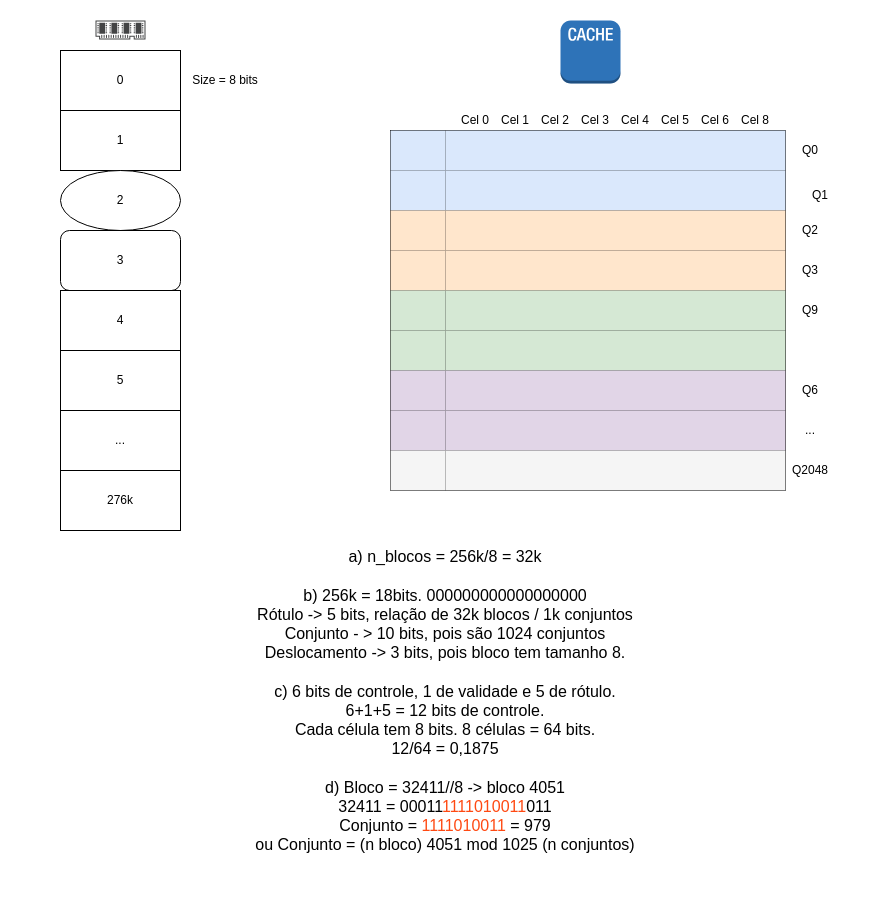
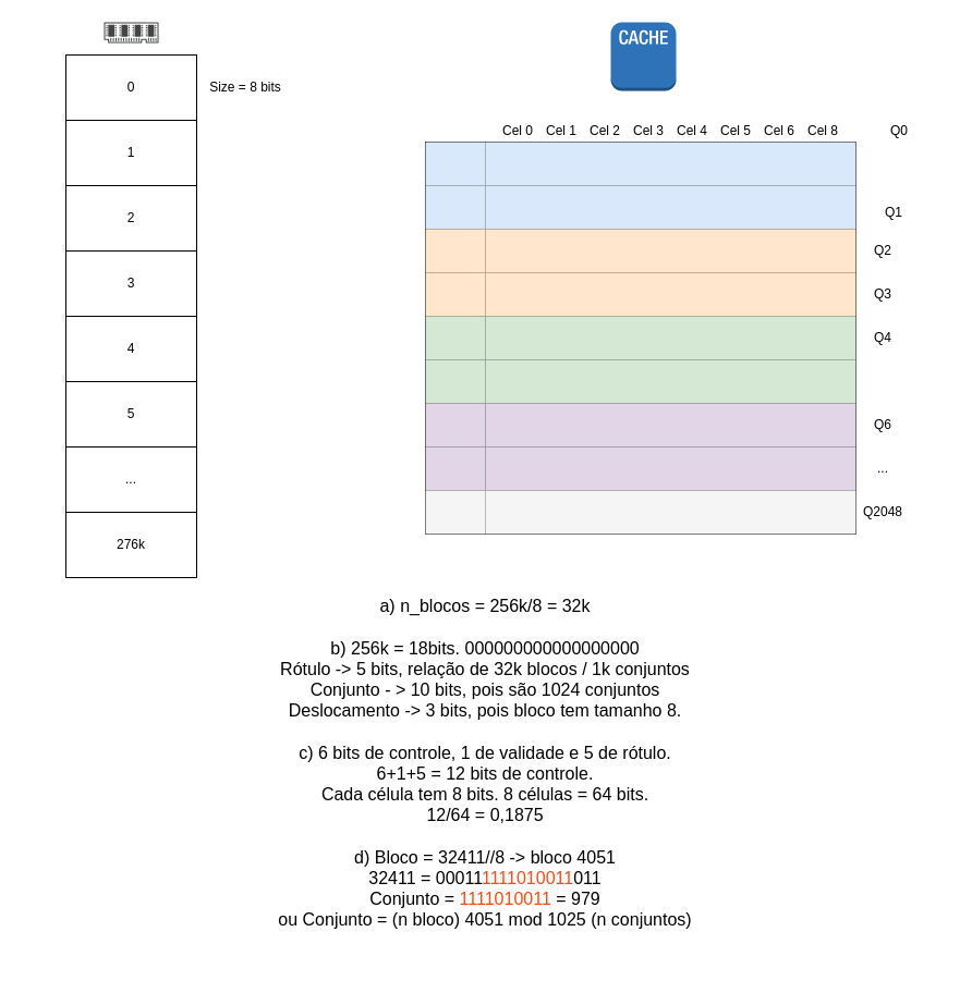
  <mxCell id="0" />
  <mxCell id="1" parent="0" />
  <mxCell id="2" value="0" style="rounded=0;whiteSpace=wrap;html=1;" parent="1" vertex="1"><mxGeometry x="60" y="50" width="120" height="60" as="geometry" /></mxCell>
  <mxCell id="3" value="1" style="rounded=0;whiteSpace=wrap;html=1;" parent="1" vertex="1"><mxGeometry x="60" y="110" width="120" height="60" as="geometry" /></mxCell>
- <mxCell id="4" value="2" style="ellipse;whiteSpace=wrap;html=1;" parent="1" vertex="1"><mxGeometry x="60" y="170" width="120" height="60" as="geometry" /></mxCell>
- <mxCell id="5" value="3" style="whiteSpace=wrap;html=1;rounded=1;" parent="1" vertex="1"><mxGeometry x="60" y="230" width="120" height="60" as="geometry" /></mxCell>
+ <mxCell id="4" value="2" style="rounded=0;whiteSpace=wrap;html=1;" parent="1" vertex="1"><mxGeometry x="60" y="170" width="120" height="60" as="geometry" /></mxCell>
+ <mxCell id="5" value="3" style="rounded=0;whiteSpace=wrap;html=1;" parent="1" vertex="1"><mxGeometry x="60" y="230" width="120" height="60" as="geometry" /></mxCell>
  <mxCell id="6" value="4" style="rounded=0;whiteSpace=wrap;html=1;" parent="1" vertex="1"><mxGeometry x="60" y="290" width="120" height="60" as="geometry" /></mxCell>
  <mxCell id="7" value="5" style="rounded=0;whiteSpace=wrap;html=1;" parent="1" vertex="1"><mxGeometry x="60" y="350" width="120" height="60" as="geometry" /></mxCell>
  <mxCell id="8" value="..." style="rounded=0;whiteSpace=wrap;html=1;" parent="1" vertex="1"><mxGeometry x="60" y="410" width="120" height="60" as="geometry" /></mxCell>
  <mxCell id="9" value="276k" style="rounded=0;whiteSpace=wrap;html=1;" parent="1" vertex="1"><mxGeometry x="60" y="470" width="120" height="60" as="geometry" /></mxCell>
  <mxCell id="10" value="Size = 8 bits" style="text;html=1;strokeColor=none;fillColor=none;align=center;verticalAlign=middle;whiteSpace=wrap;rounded=0;" parent="1" vertex="1"><mxGeometry x="180" y="50" width="90" height="60" as="geometry" /></mxCell>
  <mxCell id="11" value="" style="pointerEvents=1;shadow=0;dashed=0;html=1;strokeColor=none;fillColor=#434445;aspect=fixed;labelPosition=center;verticalLabelPosition=bottom;verticalAlign=top;align=center;outlineConnect=0;shape=mxgraph.vvd.memory;" parent="1" vertex="1"><mxGeometry x="95" y="20" width="50" height="19" as="geometry" /></mxCell>
  <mxCell id="12" value="" style="outlineConnect=0;dashed=0;verticalLabelPosition=bottom;verticalAlign=top;align=center;html=1;shape=mxgraph.aws3.cache_node;fillColor=#2E73B8;gradientColor=none;" parent="1" vertex="1"><mxGeometry x="560" y="20" width="60" height="63" as="geometry" /></mxCell>
  <mxCell id="13" value="" style="shape=table;html=1;whiteSpace=wrap;startSize=0;container=1;collapsible=0;childLayout=tableLayout;" parent="1" vertex="1"><mxGeometry x="390" y="130" width="395" height="360" as="geometry" /></mxCell>
  <mxCell id="14" value="" style="shape=partialRectangle;html=1;whiteSpace=wrap;collapsible=0;dropTarget=0;pointerEvents=0;fillColor=none;top=0;left=0;bottom=0;right=0;points=[[0,0.5],[1,0.5]];portConstraint=eastwest;" parent="13" vertex="1"><mxGeometry width="395" height="40" as="geometry" /></mxCell>
  <mxCell id="15" value="" style="shape=partialRectangle;html=1;whiteSpace=wrap;connectable=0;fillColor=#dae8fc;top=0;left=0;bottom=0;right=0;overflow=hidden;strokeColor=#6c8ebf;" parent="14" vertex="1"><mxGeometry width="55" height="40" as="geometry" /></mxCell>
  <mxCell id="16" value="" style="shape=partialRectangle;html=1;whiteSpace=wrap;connectable=0;fillColor=#dae8fc;top=0;left=0;bottom=0;right=0;overflow=hidden;strokeColor=#6c8ebf;" parent="14" vertex="1"><mxGeometry x="55" width="340" height="40" as="geometry" /></mxCell>
  <mxCell id="17" value="" style="shape=partialRectangle;html=1;whiteSpace=wrap;collapsible=0;dropTarget=0;pointerEvents=0;fillColor=none;top=0;left=0;bottom=0;right=0;points=[[0,0.5],[1,0.5]];portConstraint=eastwest;" parent="13" vertex="1"><mxGeometry y="40" width="395" height="40" as="geometry" /></mxCell>
  <mxCell id="18" value="" style="shape=partialRectangle;html=1;whiteSpace=wrap;connectable=0;fillColor=#dae8fc;top=0;left=0;bottom=0;right=0;overflow=hidden;strokeColor=#6c8ebf;" parent="17" vertex="1"><mxGeometry width="55" height="40" as="geometry" /></mxCell>
  <mxCell id="19" value="" style="shape=partialRectangle;html=1;whiteSpace=wrap;connectable=0;fillColor=#dae8fc;top=0;left=0;bottom=0;right=0;overflow=hidden;strokeColor=#6c8ebf;" parent="17" vertex="1"><mxGeometry x="55" width="340" height="40" as="geometry" /></mxCell>
  <mxCell id="20" style="shape=partialRectangle;html=1;whiteSpace=wrap;collapsible=0;dropTarget=0;pointerEvents=0;fillColor=none;top=0;left=0;bottom=0;right=0;points=[[0,0.5],[1,0.5]];portConstraint=eastwest;" parent="13" vertex="1"><mxGeometry y="80" width="395" height="40" as="geometry" /></mxCell>
  <mxCell id="21" style="shape=partialRectangle;html=1;whiteSpace=wrap;connectable=0;fillColor=#ffe6cc;top=0;left=0;bottom=0;right=0;overflow=hidden;strokeColor=#d79b00;" parent="20" vertex="1"><mxGeometry width="55" height="40" as="geometry" /></mxCell>
  <mxCell id="22" style="shape=partialRectangle;html=1;whiteSpace=wrap;connectable=0;fillColor=#ffe6cc;top=0;left=0;bottom=0;right=0;overflow=hidden;strokeColor=#d79b00;" parent="20" vertex="1"><mxGeometry x="55" width="340" height="40" as="geometry" /></mxCell>
  <mxCell id="23" style="shape=partialRectangle;html=1;whiteSpace=wrap;collapsible=0;dropTarget=0;pointerEvents=0;fillColor=none;top=0;left=0;bottom=0;right=0;points=[[0,0.5],[1,0.5]];portConstraint=eastwest;" parent="13" vertex="1"><mxGeometry y="120" width="395" height="40" as="geometry" /></mxCell>
  <mxCell id="24" style="shape=partialRectangle;html=1;whiteSpace=wrap;connectable=0;fillColor=#ffe6cc;top=0;left=0;bottom=0;right=0;overflow=hidden;strokeColor=#d79b00;" parent="23" vertex="1"><mxGeometry width="55" height="40" as="geometry" /></mxCell>
  <mxCell id="25" style="shape=partialRectangle;html=1;whiteSpace=wrap;connectable=0;fillColor=#ffe6cc;top=0;left=0;bottom=0;right=0;overflow=hidden;strokeColor=#d79b00;" parent="23" vertex="1"><mxGeometry x="55" width="340" height="40" as="geometry" /></mxCell>
  <mxCell id="26" style="shape=partialRectangle;html=1;whiteSpace=wrap;collapsible=0;dropTarget=0;pointerEvents=0;fillColor=none;top=0;left=0;bottom=0;right=0;points=[[0,0.5],[1,0.5]];portConstraint=eastwest;" parent="13" vertex="1"><mxGeometry y="160" width="395" height="40" as="geometry" /></mxCell>
  <mxCell id="27" style="shape=partialRectangle;html=1;whiteSpace=wrap;connectable=0;fillColor=#d5e8d4;top=0;left=0;bottom=0;right=0;overflow=hidden;strokeColor=#82b366;" parent="26" vertex="1"><mxGeometry width="55" height="40" as="geometry" /></mxCell>
  <mxCell id="28" style="shape=partialRectangle;html=1;whiteSpace=wrap;connectable=0;fillColor=#d5e8d4;top=0;left=0;bottom=0;right=0;overflow=hidden;strokeColor=#82b366;" parent="26" vertex="1"><mxGeometry x="55" width="340" height="40" as="geometry" /></mxCell>
  <mxCell id="29" style="shape=partialRectangle;html=1;whiteSpace=wrap;collapsible=0;dropTarget=0;pointerEvents=0;fillColor=none;top=0;left=0;bottom=0;right=0;points=[[0,0.5],[1,0.5]];portConstraint=eastwest;" parent="13" vertex="1"><mxGeometry y="200" width="395" height="40" as="geometry" /></mxCell>
  <mxCell id="30" style="shape=partialRectangle;html=1;whiteSpace=wrap;connectable=0;fillColor=#d5e8d4;top=0;left=0;bottom=0;right=0;overflow=hidden;strokeColor=#82b366;" parent="29" vertex="1"><mxGeometry width="55" height="40" as="geometry" /></mxCell>
  <mxCell id="31" style="shape=partialRectangle;html=1;whiteSpace=wrap;connectable=0;fillColor=#d5e8d4;top=0;left=0;bottom=0;right=0;overflow=hidden;strokeColor=#82b366;" parent="29" vertex="1"><mxGeometry x="55" width="340" height="40" as="geometry" /></mxCell>
  <mxCell id="32" style="shape=partialRectangle;html=1;whiteSpace=wrap;collapsible=0;dropTarget=0;pointerEvents=0;fillColor=none;top=0;left=0;bottom=0;right=0;points=[[0,0.5],[1,0.5]];portConstraint=eastwest;" parent="13" vertex="1"><mxGeometry y="240" width="395" height="40" as="geometry" /></mxCell>
  <mxCell id="33" style="shape=partialRectangle;html=1;whiteSpace=wrap;connectable=0;fillColor=#e1d5e7;top=0;left=0;bottom=0;right=0;overflow=hidden;strokeColor=#9673a6;" parent="32" vertex="1"><mxGeometry width="55" height="40" as="geometry" /></mxCell>
  <mxCell id="34" style="shape=partialRectangle;html=1;whiteSpace=wrap;connectable=0;fillColor=#e1d5e7;top=0;left=0;bottom=0;right=0;overflow=hidden;strokeColor=#9673a6;" parent="32" vertex="1"><mxGeometry x="55" width="340" height="40" as="geometry" /></mxCell>
  <mxCell id="35" style="shape=partialRectangle;html=1;whiteSpace=wrap;collapsible=0;dropTarget=0;pointerEvents=0;fillColor=none;top=0;left=0;bottom=0;right=0;points=[[0,0.5],[1,0.5]];portConstraint=eastwest;" parent="13" vertex="1"><mxGeometry y="280" width="395" height="40" as="geometry" /></mxCell>
  <mxCell id="36" style="shape=partialRectangle;html=1;whiteSpace=wrap;connectable=0;fillColor=#e1d5e7;top=0;left=0;bottom=0;right=0;overflow=hidden;strokeColor=#9673a6;" parent="35" vertex="1"><mxGeometry width="55" height="40" as="geometry" /></mxCell>
  <mxCell id="37" style="shape=partialRectangle;html=1;whiteSpace=wrap;connectable=0;fillColor=#e1d5e7;top=0;left=0;bottom=0;right=0;overflow=hidden;strokeColor=#9673a6;" parent="35" vertex="1"><mxGeometry x="55" width="340" height="40" as="geometry" /></mxCell>
  <mxCell id="38" style="shape=partialRectangle;html=1;whiteSpace=wrap;collapsible=0;dropTarget=0;pointerEvents=0;fillColor=none;top=0;left=0;bottom=0;right=0;points=[[0,0.5],[1,0.5]];portConstraint=eastwest;" parent="13" vertex="1"><mxGeometry y="320" width="395" height="40" as="geometry" /></mxCell>
  <mxCell id="39" style="shape=partialRectangle;html=1;whiteSpace=wrap;connectable=0;fillColor=#f5f5f5;top=0;left=0;bottom=0;right=0;overflow=hidden;strokeColor=#666666;fontColor=#333333;" parent="38" vertex="1"><mxGeometry width="55" height="40" as="geometry" /></mxCell>
  <mxCell id="40" style="shape=partialRectangle;html=1;whiteSpace=wrap;connectable=0;fillColor=#f5f5f5;top=0;left=0;bottom=0;right=0;overflow=hidden;strokeColor=#666666;fontColor=#333333;" parent="38" vertex="1"><mxGeometry x="55" width="340" height="40" as="geometry" /></mxCell>
  <mxCell id="41" value="Cel 0" style="text;html=1;strokeColor=none;fillColor=none;align=center;verticalAlign=middle;whiteSpace=wrap;rounded=0;" parent="1" vertex="1"><mxGeometry x="455" y="110" width="40" height="20" as="geometry" /></mxCell>
  <mxCell id="42" value="Cel 1" style="text;html=1;strokeColor=none;fillColor=none;align=center;verticalAlign=middle;whiteSpace=wrap;rounded=0;" parent="1" vertex="1"><mxGeometry x="495" y="110" width="40" height="20" as="geometry" /></mxCell>
  <mxCell id="43" value="Cel 2" style="text;html=1;strokeColor=none;fillColor=none;align=center;verticalAlign=middle;whiteSpace=wrap;rounded=0;" parent="1" vertex="1"><mxGeometry x="535" y="110" width="40" height="20" as="geometry" /></mxCell>
  <mxCell id="44" value="Cel 3" style="text;html=1;strokeColor=none;fillColor=none;align=center;verticalAlign=middle;whiteSpace=wrap;rounded=0;" parent="1" vertex="1"><mxGeometry x="575" y="110" width="40" height="20" as="geometry" /></mxCell>
  <mxCell id="45" value="Cel 4" style="text;html=1;strokeColor=none;fillColor=none;align=center;verticalAlign=middle;whiteSpace=wrap;rounded=0;" parent="1" vertex="1"><mxGeometry x="615" y="110" width="40" height="20" as="geometry" /></mxCell>
  <mxCell id="46" value="Cel 5" style="text;html=1;strokeColor=none;fillColor=none;align=center;verticalAlign=middle;whiteSpace=wrap;rounded=0;" parent="1" vertex="1"><mxGeometry x="655" y="110" width="40" height="20" as="geometry" /></mxCell>
  <mxCell id="47" value="Cel 6" style="text;html=1;strokeColor=none;fillColor=none;align=center;verticalAlign=middle;whiteSpace=wrap;rounded=0;" parent="1" vertex="1"><mxGeometry x="695" y="110" width="40" height="20" as="geometry" /></mxCell>
  <mxCell id="48" value="Cel 8" style="text;html=1;strokeColor=none;fillColor=none;align=center;verticalAlign=middle;whiteSpace=wrap;rounded=0;" parent="1" vertex="1"><mxGeometry x="735" y="110" width="40" height="20" as="geometry" /></mxCell>
- <mxCell id="49" value="Q0" style="text;html=1;strokeColor=none;fillColor=none;align=center;verticalAlign=middle;whiteSpace=wrap;rounded=0;" parent="1" vertex="1"><mxGeometry x="790" y="140" width="40" height="20" as="geometry" /></mxCell>
+ <mxCell id="49" value="Q0" style="text;html=1;strokeColor=none;fillColor=none;align=center;verticalAlign=middle;whiteSpace=wrap;rounded=0;" parent="1" vertex="1"><mxGeometry x="805" y="110" width="40" height="20" as="geometry" /></mxCell>
  <mxCell id="50" value="Q1" style="text;html=1;strokeColor=none;fillColor=none;align=center;verticalAlign=middle;whiteSpace=wrap;rounded=0;" parent="1" vertex="1"><mxGeometry x="800" y="185" width="40" height="20" as="geometry" /></mxCell>
  <mxCell id="51" value="Q2" style="text;html=1;strokeColor=none;fillColor=none;align=center;verticalAlign=middle;whiteSpace=wrap;rounded=0;" parent="1" vertex="1"><mxGeometry x="790" y="220" width="40" height="20" as="geometry" /></mxCell>
  <mxCell id="52" value="Q3" style="text;html=1;strokeColor=none;fillColor=none;align=center;verticalAlign=middle;whiteSpace=wrap;rounded=0;" parent="1" vertex="1"><mxGeometry x="790" y="260" width="40" height="20" as="geometry" /></mxCell>
- <mxCell id="53" value="Q9" style="text;html=1;strokeColor=none;fillColor=none;align=center;verticalAlign=middle;whiteSpace=wrap;rounded=0;" parent="1" vertex="1"><mxGeometry x="790" y="300" width="40" height="20" as="geometry" /></mxCell>
+ <mxCell id="53" value="Q4" style="text;html=1;strokeColor=none;fillColor=none;align=center;verticalAlign=middle;whiteSpace=wrap;rounded=0;" parent="1" vertex="1"><mxGeometry x="790" y="300" width="40" height="20" as="geometry" /></mxCell>
  <mxCell id="54" value="Q6" style="text;html=1;strokeColor=none;fillColor=none;align=center;verticalAlign=middle;whiteSpace=wrap;rounded=0;" parent="1" vertex="1"><mxGeometry x="790" y="380" width="40" height="20" as="geometry" /></mxCell>
  <mxCell id="55" value="..." style="text;html=1;strokeColor=none;fillColor=none;align=center;verticalAlign=middle;whiteSpace=wrap;rounded=0;" parent="1" vertex="1"><mxGeometry x="790" y="420" width="40" height="20" as="geometry" /></mxCell>
  <mxCell id="56" value="Q2048" style="text;html=1;strokeColor=none;fillColor=none;align=center;verticalAlign=middle;whiteSpace=wrap;rounded=0;" parent="1" vertex="1"><mxGeometry x="790" y="460" width="40" height="20" as="geometry" /></mxCell>
  <mxCell id="57" value="&lt;font style=&quot;font-size: 16px&quot;&gt;a) n_blocos = 256k/8 = 32k&lt;br&gt;&lt;br&gt;b) 256k = 18bits. 000000000000000000&lt;br&gt;Rótulo -&amp;gt; 5 bits, relação de 32k blocos / 1k conjuntos&lt;br&gt;Conjunto - &amp;gt; 10 bits, pois são 1024 conjuntos&lt;br&gt;Deslocamento -&amp;gt; 3 bits, pois bloco tem tamanho 8.&lt;br&gt;&lt;br&gt;c) 6 bits de controle, 1 de validade e 5 de rótulo.&lt;br&gt;6+1+5 = 12 bits de controle.&lt;br&gt;Cada célula tem 8 bits. 8 células = 64 bits.&lt;br&gt;12/64 = 0,1875&lt;br&gt;&lt;br&gt;d) Bloco = 32411//8 -&amp;gt; bloco 4051&lt;br&gt;32411 = 00011&lt;font color=&quot;#ff4912&quot; style=&quot;font-size: 16px&quot;&gt;1111010011&lt;/font&gt;011&lt;br&gt;Conjunto =&amp;nbsp;&lt;span style=&quot;color: rgb(255 , 73 , 18)&quot;&gt;1111010011 &lt;/span&gt;= 979&lt;br&gt;ou Conjunto = (n bloco) 4051 mod 1025 (n conjuntos)&lt;br&gt;&lt;br&gt;&lt;/font&gt;" style="text;html=1;strokeColor=none;fillColor=none;align=center;verticalAlign=middle;whiteSpace=wrap;rounded=0;" parent="1" vertex="1"><mxGeometry y="530" width="850" height="360" as="geometry" x="20" /></mxCell>
